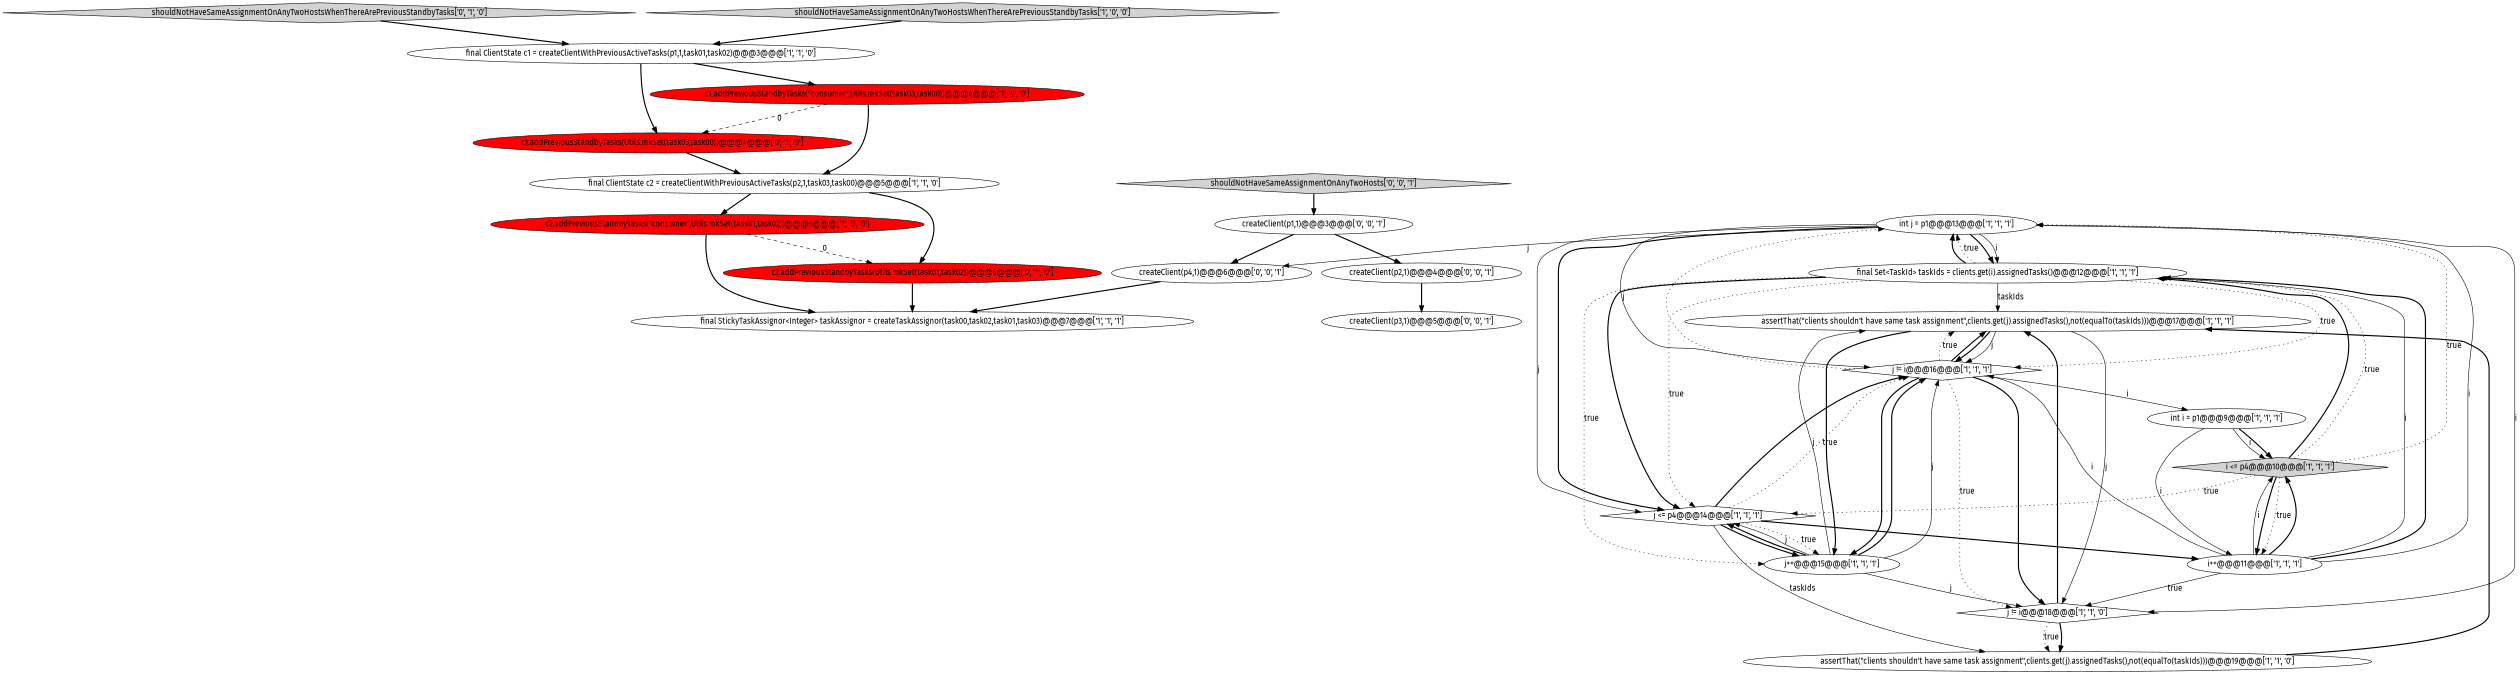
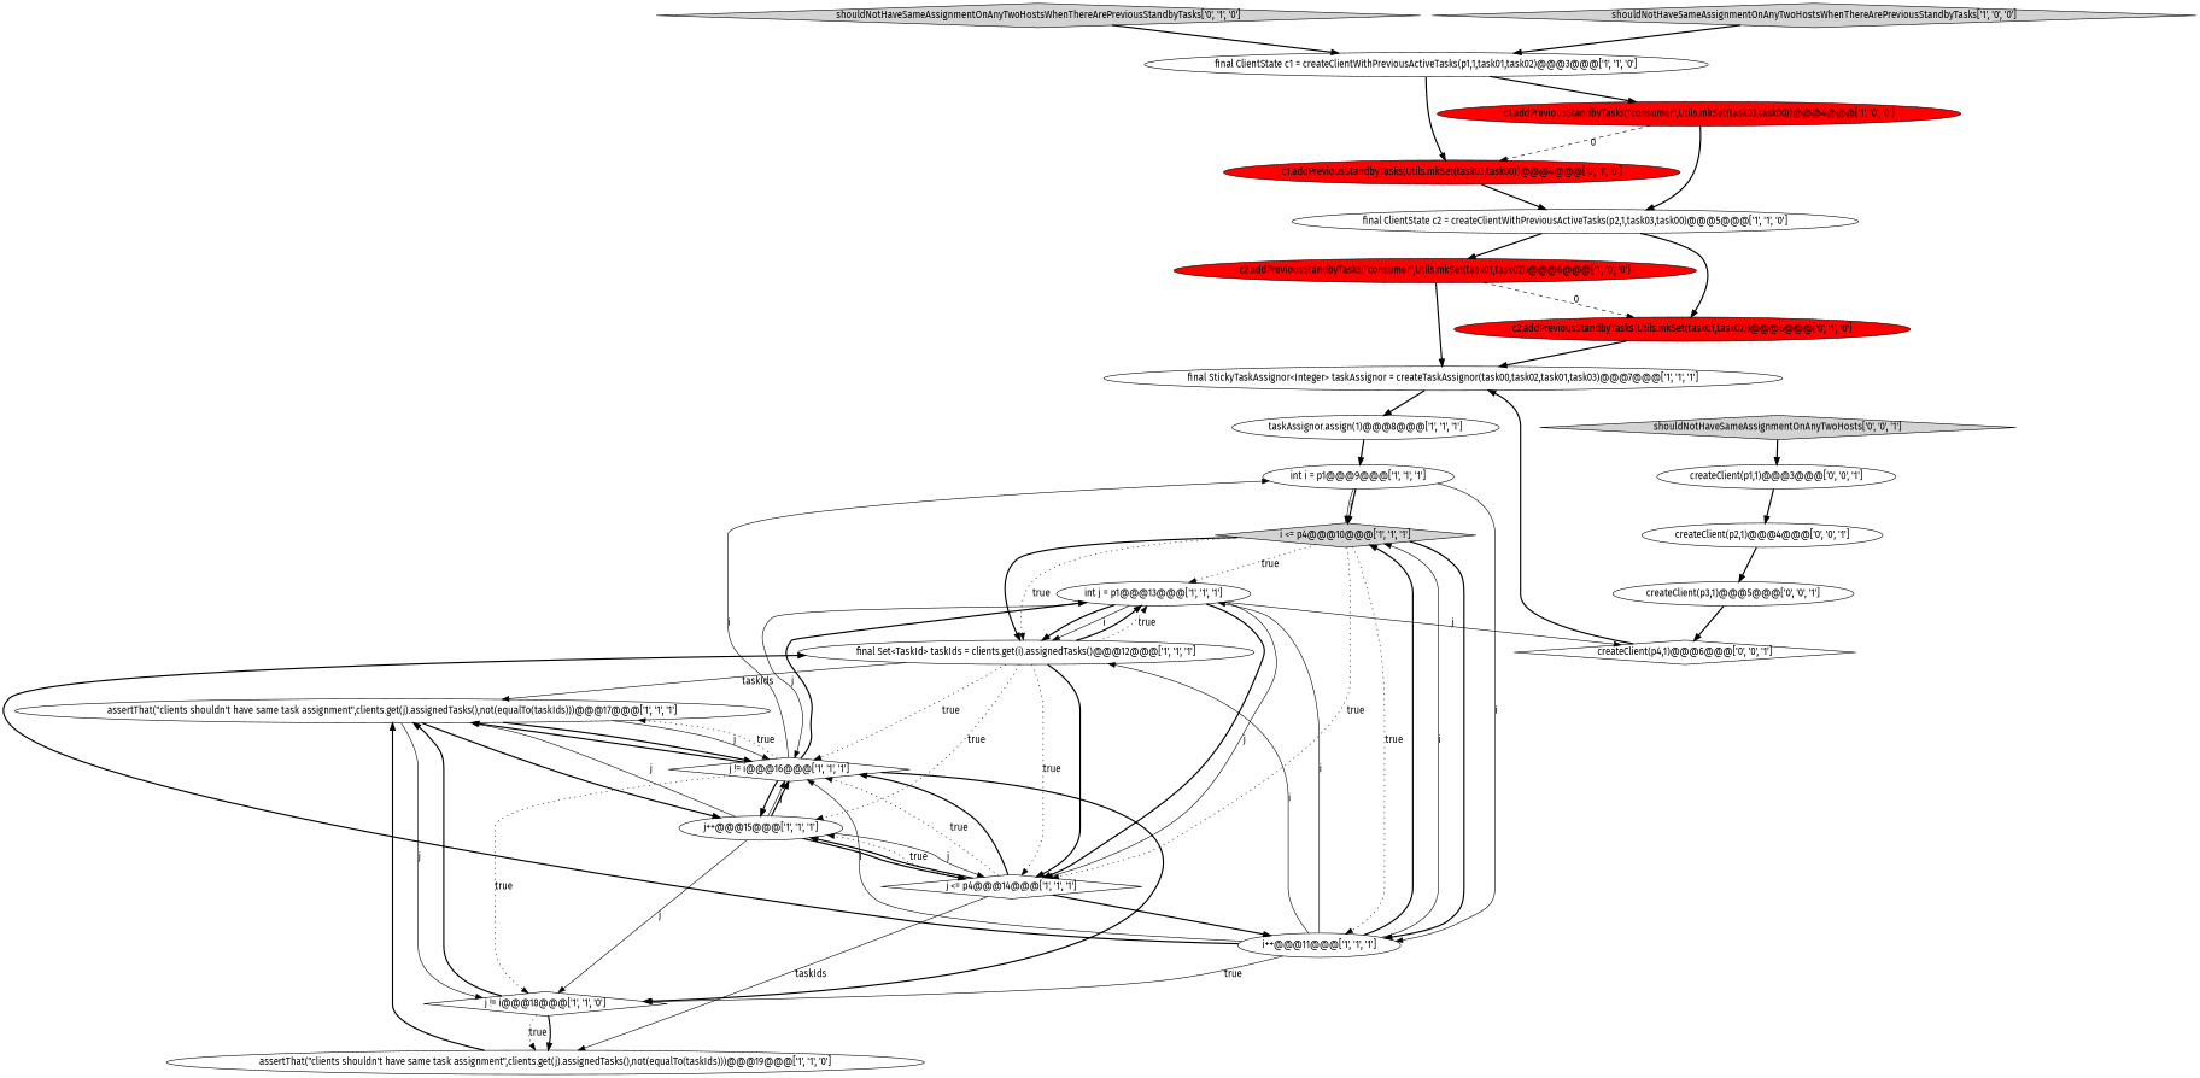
  digraph {
    fontname="Fira Sans"
    node [fillcolor=white fontname="Fira Sans" shape=ellipse style=filled]
    edge [fontname="Fira Sans" style=bold]
    n1 [label="final ClientState c2 = createClientWithPreviousActiveTasks(p2,1,task03,task00)@@@5@@@['1', '1', '0']"]
    n2 [fillcolor=red label="c2.addPreviousStandbyTasks(\"consumer\",Utils.mkSet(task01,task02))@@@6@@@['1', '0', '0']"]
    n3 [fillcolor=red label="c2.addPreviousStandbyTasks(Utils.mkSet(task01,task02))@@@6@@@['0', '1', '0']"]
    n4 [label="final StickyTaskAssignor<Integer> taskAssignor = createTaskAssignor(task00,task02,task01,task03)@@@7@@@['1', '1', '1']"]
    n5 [fillcolor=lightgray label="shouldNotHaveSameAssignmentOnAnyTwoHosts['0', '0', '1']" shape=diamond]
    n6 [label="createClient(p1,1)@@@3@@@['0', '0', '1']"]
    n7 [label="createClient(p2,1)@@@4@@@['0', '0', '1']"]
    n8 [fillcolor=lightgray label="shouldNotHaveSameAssignmentOnAnyTwoHostsWhenThereArePreviousStandbyTasks['0', '1', '0']" shape=diamond]
    n9 [label="final ClientState c1 = createClientWithPreviousActiveTasks(p1,1,task01,task02)@@@3@@@['1', '1', '0']"]
    n10 [fillcolor=red label="c1.addPreviousStandbyTasks(Utils.mkSet(task03,task00))@@@4@@@['0', '1', '0']"]
    n11 [fillcolor=red label="c1.addPreviousStandbyTasks(\"consumer\",Utils.mkSet(task03,task00))@@@4@@@['1', '0', '0']"]
    n12 [fillcolor=lightgray label="i <= p4@@@10@@@['1', '1', '1']" shape=diamond]
    n13 [label="int j = p1@@@13@@@['1', '1', '1']"]
    n14 [label="final Set<TaskId> taskIds = clients.get(i).assignedTasks()@@@12@@@['1', '1', '1']"]
    n15 [label="j <= p4@@@14@@@['1', '1', '1']" shape=diamond]
    n16 [label="i++@@@11@@@['1', '1', '1']"]
    n17 [label="j != i@@@18@@@['1', '1', '0']" shape=diamond]
    n18 [label="j != i@@@16@@@['1', '1', '1']" shape=diamond]
-   n19 [label="createClient(p4,1)@@@6@@@['0', '0', '1']"]
+   n19 [label="createClient(p4,1)@@@6@@@['0', '0', '1']" shape=diamond]
    n20 [label="j++@@@15@@@['1', '1', '1']"]
    n21 [label="assertThat(\"clients shouldn't have same task assignment\",clients.get(j).assignedTasks(),not(equalTo(taskIds)))@@@17@@@['1', '1', '1']"]
    n22 [label="assertThat(\"clients shouldn't have same task assignment\",clients.get(j).assignedTasks(),not(equalTo(taskIds)))@@@19@@@['1', '1', '0']"]
    n23 [label="createClient(p3,1)@@@5@@@['0', '0', '1']"]
+   n24 [label="taskAssignor.assign(1)@@@8@@@['1', '1', '1']"]
    n25 [label="int i = p1@@@9@@@['1', '1', '1']"]
    n26 [fillcolor=lightgray label="shouldNotHaveSameAssignmentOnAnyTwoHostsWhenThereArePreviousStandbyTasks['1', '0', '0']" shape=diamond]
    n1 -> n2
    n1 -> n3
    n2 -> n3 [label=0 style=dashed]
    n2 -> n4
    n3 -> n4
+   n4 -> n24
    n5 -> n6
    n6 -> n7
    n7 -> n23
    n8 -> n9
    n9 -> n10
    n9 -> n11
    n10 -> n1
    n11 -> n1
    n11 -> n10 [label=0 style=dashed]
    n12 -> n13 [label=true style=dotted]
    n12 -> n14
    n12 -> n14 [label=true style=dotted]
    n12 -> n15 [label=true style=dotted]
    n12 -> n16
    n12 -> n16 [label=true style=dotted]
    n13 -> n14
    n13 -> n14 [label=i style=solid]
    n13 -> n15
    n13 -> n15 [label=j style=solid]
-   n13 -> n17 [label=i style=solid]
    n13 -> n18 [label=j style=solid]
    n13 -> n19 [label=j style=solid]
    n14 -> n13
    n14 -> n13 [label=true style=dotted]
    n14 -> n15
    n14 -> n15 [label=true style=dotted]
    n14 -> n18 [label=true style=dotted]
    n14 -> n20 [label=true style=dotted]
    n14 -> n21 [label=taskIds style=solid]
    n15 -> n16
    n15 -> n18 [label=true style=dotted]
    n15 -> n18
    n15 -> n20 [label=true style=dotted]
    n15 -> n20
    n15 -> n22 [label=taskIds style=solid]
    n16 -> n12
    n16 -> n12 [label=i style=solid]
    n16 -> n13 [label=i style=solid]
    n16 -> n14 [label=i style=solid]
    n16 -> n14
    n16 -> n17 [label=true style=solid]
    n16 -> n18 [label=i style=solid]
    n17 -> n21
    n17 -> n22
    n17 -> n22 [label=true style=dotted]
-   n18 -> n13 [style=dotted]
+   n18 -> n13
    n18 -> n17 [label=true style=dotted]
    n18 -> n17
    n18 -> n20
    n18 -> n21 [label=true style=dotted]
    n18 -> n21
    n18 -> n25 [label=i style=solid]
    n19 -> n4
    n20 -> n15
    n20 -> n15 [label=j style=solid]
    n20 -> n17 [label=j style=solid]
    n20 -> n18 [label=j style=solid]
    n20 -> n18
    n20 -> n21 [label=j style=solid]
    n21 -> n17 [label=j style=solid]
    n21 -> n18 [label=j style=solid]
    n21 -> n18
    n21 -> n20
    n22 -> n21
-   n6 -> n19
+   n23 -> n19
+   n24 -> n25
    n25 -> n12 [label=i style=solid]
    n25 -> n12
    n25 -> n16 [label=i style=solid]
    n26 -> n9
  }
